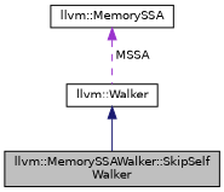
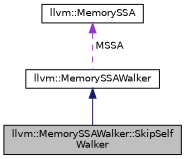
  digraph {
    node [color=black fontname=Helvetica fontsize=10 shape=record]
    edge [dir=back fontname=Helvetica fontsize=10 labelfontname=Helvetica labelfontsize=10]
    n1 [fillcolor=grey75 fontcolor=black height=0.2 label="llvm::MemorySSAWalker::SkipSelf\lWalker" style=filled width=0.4]
-   n2 [height=0.2 label="llvm::Walker" width=0.4]
+   n2 [height=0.2 label="llvm::MemorySSAWalker" width=0.4]
    n3 [height=0.2 label="llvm::MemorySSA" width=0.4]
    n2 -> n1 [color=midnightblue style=solid]
    n3 -> n2 [color=darkorchid3 label=" MSSA" style=dashed]
  }
